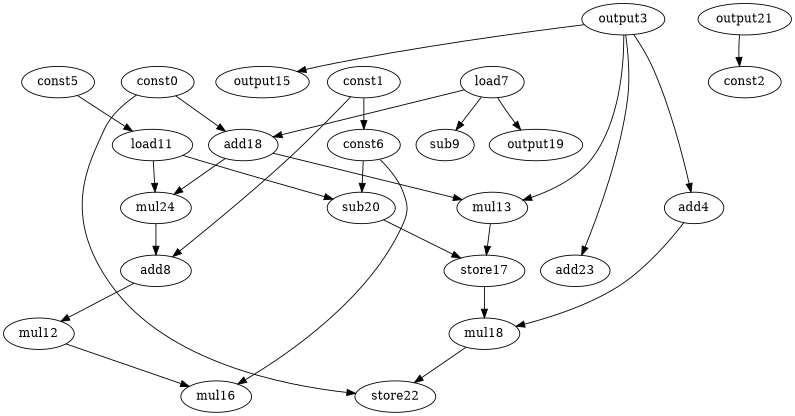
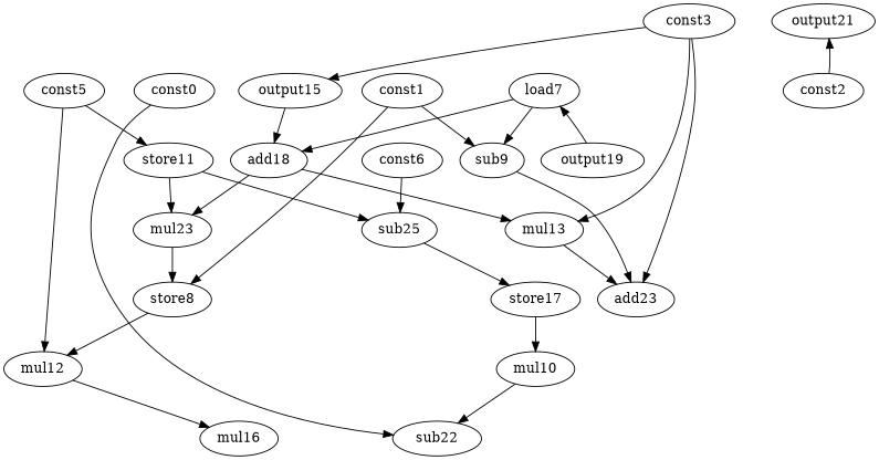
  digraph {
    node [opcode=const]
    edge [operand=0]
    add18 [opcode=add]
    const0
-   store22 [opcode=store]
+   store22 [opcode=store label=sub22]
    mul13 [opcode=mul]
-   mul24 [opcode=mul]
-   add8 [opcode=add]
+   mul24 [opcode=mul label=mul23]
+   add8 [opcode=add label=store8]
    const1
    sub9 [opcode=sub]
    load7 [opcode=load]
    output19 [opcode=output]
    mul12 [opcode=mul]
    add23 [opcode=add]
    output21 [opcode=output]
    const2
-   add4 [opcode=add]
-   const3 [label=output3]
+   const3
    output15 [opcode=output]
-   mul10 [opcode=mul label=mul18]
+   mul10 [opcode=mul]
    store17 [opcode=store]
-   load11 [opcode=load]
+   load11 [opcode=load label=store11]
    const5
-   sub20 [opcode=sub]
+   sub20 [opcode=sub label=sub25]
    mul16 [opcode=mul]
    const6
    add18 -> mul13
    add18 -> mul24
-   const0 -> add18
+   output15 -> add18
    const0 -> store22
-   mul13 -> store17 [operand=1]
+   mul13 -> add23 [operand=1]
    mul24 -> add8
    add8 -> mul12
    const1 -> add8 [operand=1]
-   const1 -> const6
+   const1 -> sub9
+   sub9 -> add23
    load7 -> add18 [operand=1]
    load7 -> sub9 [operand=1]
-   load7 -> output19
+   output19 -> load7
    mul12 -> mul16
-   output21 -> const2
-   add4 -> mul10 [operand=1]
+   const2 -> output21
    const3 -> mul13 [operand=1]
    const3 -> add23 [operand=1]
-   const3 -> add4
    const3 -> output15
    mul10 -> store22 [operand=1]
    store17 -> mul10
    load11 -> mul24 [operand=1]
    load11 -> sub20
+   const5 -> mul12 [operand=1]
    const5 -> load11
    sub20 -> store17
    const6 -> sub20 [operand=1]
-   const6 -> mul16 [operand=1]
  }
